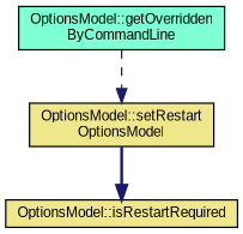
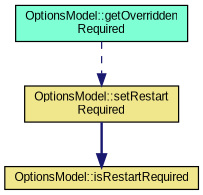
  digraph {
    fontname="Liberation Sans"
    rankdir=TB
    node [color=black fillcolor=khaki fontname="Liberation Sans" fontsize=10 shape=record style=filled]
    edge [color=midnightblue fontname="Liberation Sans" fontsize=10 labelfontname=Helvetica labelfontsize=10]
-   n1 [fillcolor=aquamarine fontcolor=black height=0.2 label="OptionsModel::getOverridden\lByCommandLine" width=0.4]
-   n2 [height=0.2 label="OptionsModel::setRestart\lOptionsModel" width=0.4]
+   n1 [fillcolor=aquamarine fontcolor=black height=0.2 label="OptionsModel::getOverridden\lRequired" width=0.4]
+   n2 [height=0.2 label="OptionsModel::setRestart\lRequired" width=0.4]
    n3 [height=0.2 label="OptionsModel::isRestartRequired" width=0.4]
    n1 -> n2 [style=dashed]
    n2 -> n3 [style=bold]
  }
